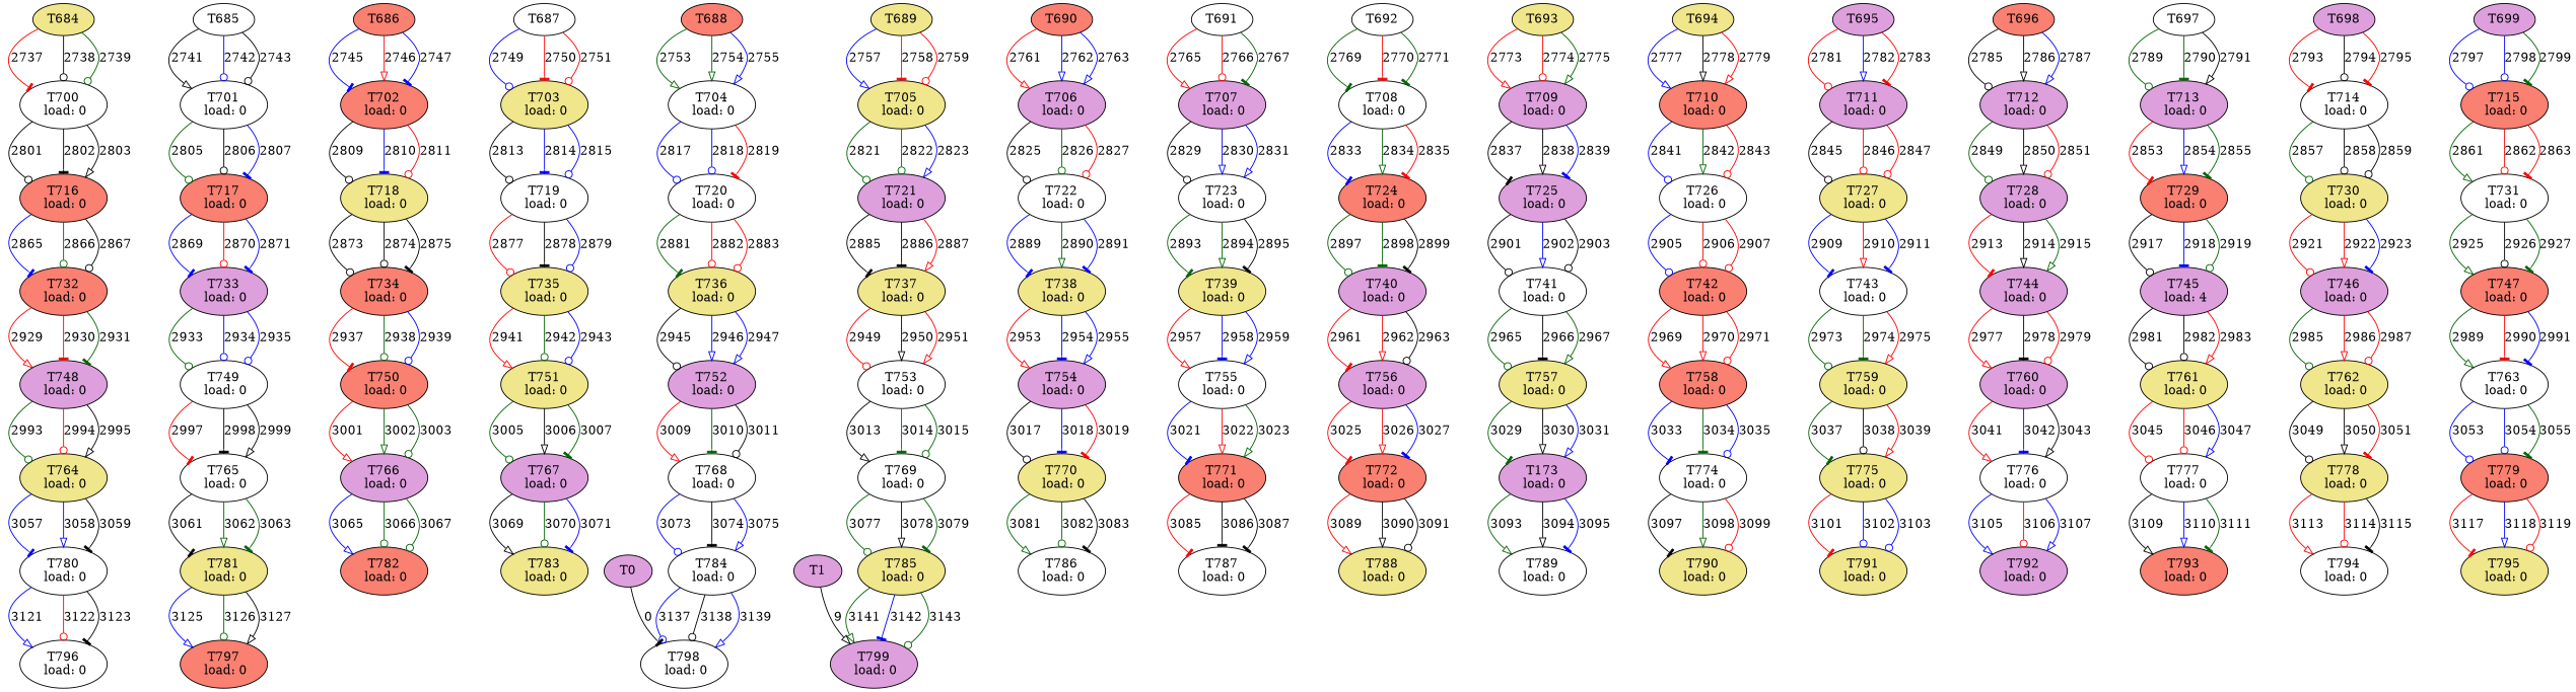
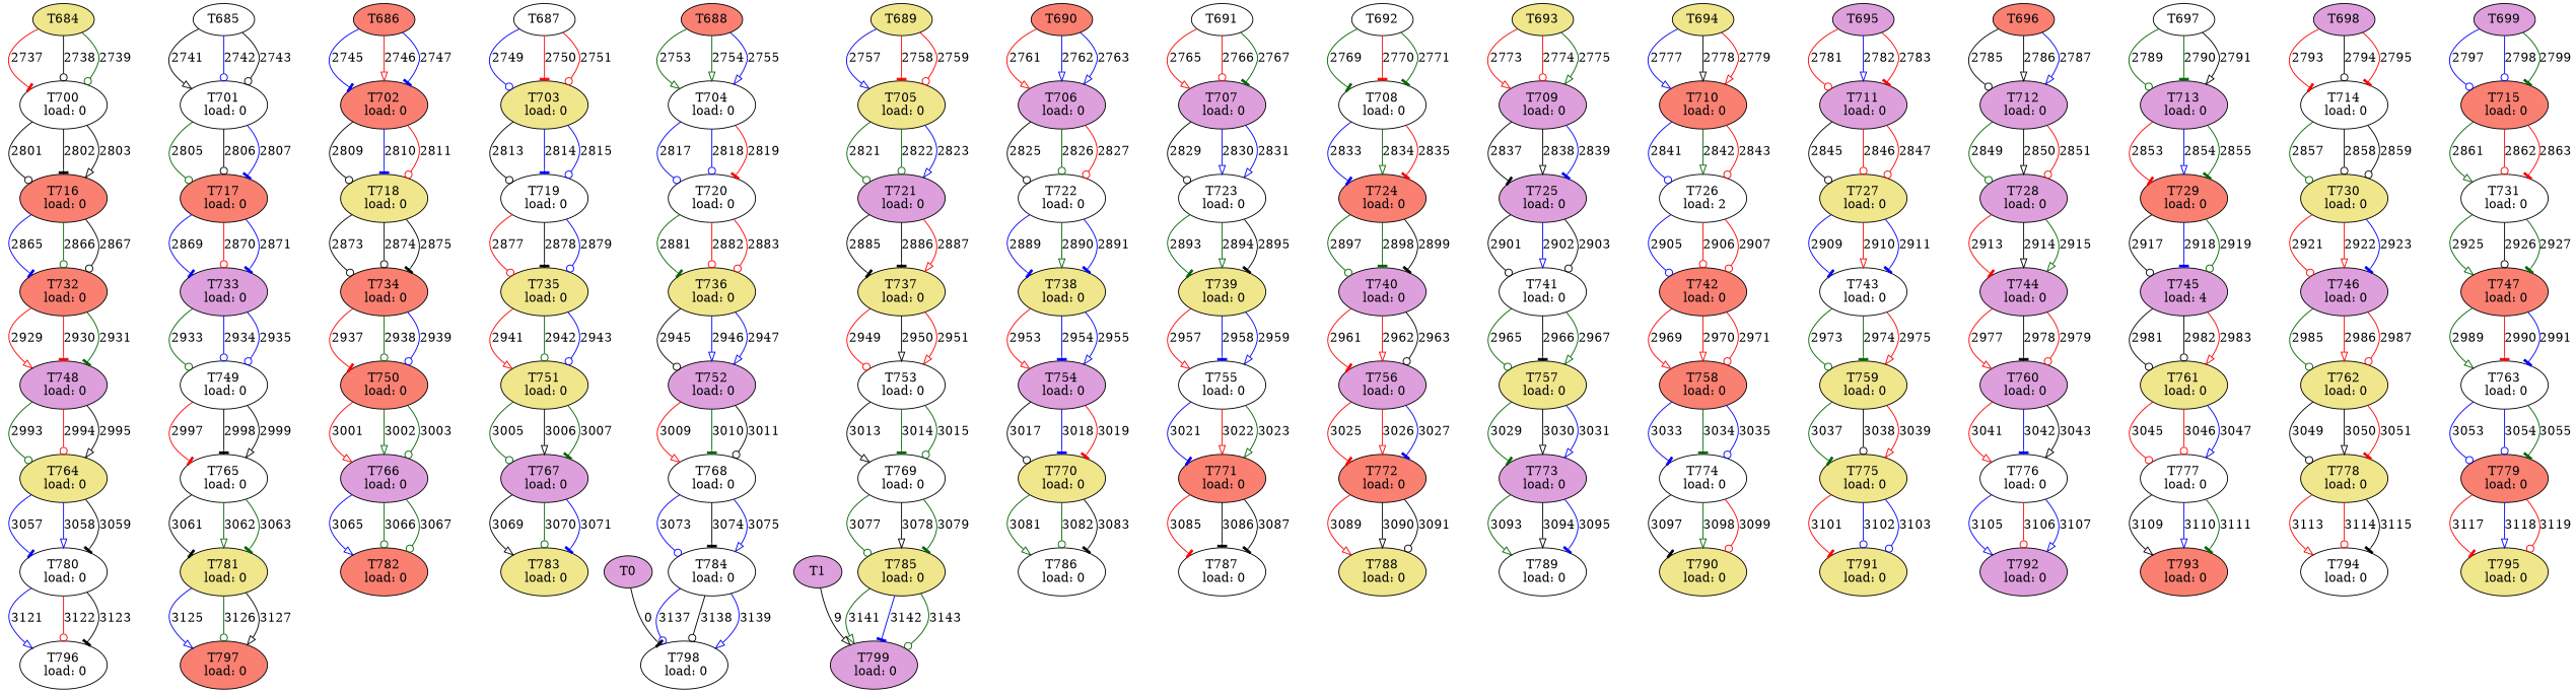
  digraph {
    node [fillcolor=white style=filled]
    edge [arrowhead=odot color=red]
    n1 [label="T700\n load: 0"]
    n2 [fillcolor=salmon label="T716\n load: 0"]
    n3 [fillcolor=salmon label="T732\n load: 0"]
    T684 [fillcolor=khaki]
    n5 [label="T701\n load: 0"]
    n6 [fillcolor=salmon label="T717\n load: 0"]
    n7 [fillcolor=plum label="T733\n load: 0"]
    T685
    n9 [fillcolor=salmon label="T702\n load: 0"]
    n10 [fillcolor=khaki label="T718\n load: 0"]
    n11 [fillcolor=salmon label="T734\n load: 0"]
    T686 [fillcolor=salmon]
    n13 [fillcolor=khaki label="T703\n load: 0"]
    n14 [label="T719\n load: 0"]
    n15 [fillcolor=khaki label="T735\n load: 0"]
    T687
    n17 [label="T704\n load: 0"]
    n18 [label="T720\n load: 0"]
    n19 [fillcolor=khaki label="T736\n load: 0"]
    T688 [fillcolor=salmon]
    n21 [fillcolor=khaki label="T705\n load: 0"]
    n22 [fillcolor=plum label="T721\n load: 0"]
    n23 [fillcolor=khaki label="T737\n load: 0"]
    T689 [fillcolor=khaki]
    n25 [fillcolor=plum label="T706\n load: 0"]
    n26 [label="T722\n load: 0"]
    n27 [fillcolor=khaki label="T738\n load: 0"]
    T690 [fillcolor=salmon]
    n29 [fillcolor=plum label="T707\n load: 0"]
    n30 [label="T723\n load: 0"]
    n31 [fillcolor=khaki label="T739\n load: 0"]
    T691
    n33 [label="T708\n load: 0"]
    n34 [fillcolor=salmon label="T724\n load: 0"]
    n35 [fillcolor=plum label="T740\n load: 0"]
    T692
    n37 [fillcolor=plum label="T709\n load: 0"]
    n38 [fillcolor=plum label="T725\n load: 0"]
    n39 [label="T741\n load: 0"]
    T693 [fillcolor=khaki]
    n41 [fillcolor=salmon label="T710\n load: 0"]
-   n42 [label="T726\n load: 0"]
+   n42 [label="T726\n load: 2"]
    n43 [fillcolor=salmon label="T742\n load: 0"]
    T694 [fillcolor=khaki]
    n45 [fillcolor=plum label="T711\n load: 0"]
    n46 [fillcolor=khaki label="T727\n load: 0"]
    n47 [label="T743\n load: 0"]
    T695 [fillcolor=plum]
    n49 [fillcolor=plum label="T712\n load: 0"]
    n50 [fillcolor=plum label="T728\n load: 0"]
    n51 [fillcolor=plum label="T744\n load: 0"]
    T696 [fillcolor=salmon]
    n53 [fillcolor=plum label="T713\n load: 0"]
    n54 [fillcolor=salmon label="T729\n load: 0"]
    n55 [fillcolor=plum label="T745\n load: 4"]
    T697
    n57 [label="T714\n load: 0"]
    n58 [fillcolor=khaki label="T730\n load: 0"]
    n59 [fillcolor=plum label="T746\n load: 0"]
    T698 [fillcolor=plum]
    n61 [fillcolor=salmon label="T715\n load: 0"]
    n62 [label="T731\n load: 0"]
    n63 [fillcolor=salmon label="T747\n load: 0"]
    T699 [fillcolor=plum]
    n65 [fillcolor=plum label="T748\n load: 0"]
    n66 [label="T749\n load: 0"]
    n67 [fillcolor=salmon label="T750\n load: 0"]
    n68 [fillcolor=khaki label="T751\n load: 0"]
    n69 [fillcolor=plum label="T752\n load: 0"]
    n70 [label="T753\n load: 0"]
    n71 [fillcolor=plum label="T754\n load: 0"]
    n72 [label="T755\n load: 0"]
    n73 [fillcolor=plum label="T756\n load: 0"]
    n74 [fillcolor=khaki label="T757\n load: 0"]
    n75 [fillcolor=salmon label="T758\n load: 0"]
    n76 [fillcolor=khaki label="T759\n load: 0"]
    n77 [fillcolor=plum label="T760\n load: 0"]
    n78 [fillcolor=khaki label="T761\n load: 0"]
    n79 [fillcolor=khaki label="T762\n load: 0"]
    n80 [label="T763\n load: 0"]
    n81 [fillcolor=khaki label="T764\n load: 0"]
    n82 [label="T765\n load: 0"]
    n83 [fillcolor=plum label="T766\n load: 0"]
    n84 [fillcolor=plum label="T767\n load: 0"]
    n85 [label="T768\n load: 0"]
    n86 [label="T769\n load: 0"]
    n87 [fillcolor=khaki label="T770\n load: 0"]
    n88 [fillcolor=salmon label="T771\n load: 0"]
    n89 [fillcolor=salmon label="T772\n load: 0"]
-   n90 [fillcolor=plum label="T173\n load: 0"]
+   n90 [fillcolor=plum label="T773\n load: 0"]
    n91 [label="T774\n load: 0"]
    n92 [fillcolor=khaki label="T775\n load: 0"]
    n93 [label="T776\n load: 0"]
    n94 [label="T777\n load: 0"]
    n95 [fillcolor=khaki label="T778\n load: 0"]
    n96 [fillcolor=salmon label="T779\n load: 0"]
    n97 [label="T780\n load: 0"]
    n98 [fillcolor=khaki label="T781\n load: 0"]
    n99 [fillcolor=salmon label="T782\n load: 0"]
    n100 [fillcolor=khaki label="T783\n load: 0"]
    n101 [label="T784\n load: 0"]
    n102 [fillcolor=khaki label="T785\n load: 0"]
    n103 [label="T786\n load: 0"]
    n104 [label="T787\n load: 0"]
    n105 [fillcolor=khaki label="T788\n load: 0"]
    n106 [label="T789\n load: 0"]
    n107 [fillcolor=khaki label="T790\n load: 0"]
    n108 [fillcolor=khaki label="T791\n load: 0"]
    n109 [fillcolor=plum label="T792\n load: 0"]
    n110 [fillcolor=salmon label="T793\n load: 0"]
    n111 [label="T794\n load: 0"]
    n112 [fillcolor=khaki label="T795\n load: 0"]
    n113 [label="T796\n load: 0"]
    n114 [fillcolor=salmon label="T797\n load: 0"]
    n115 [label="T798\n load: 0"]
    n116 [fillcolor=plum label="T799\n load: 0"]
    T0 [fillcolor=plum]
    T1 [fillcolor=plum]
    n1 -> n2 [color=black label=2801]
    n1 -> n2 [arrowhead=tee color=black label=2802]
    n1 -> n2 [arrowhead=onormal color=black label=2803]
    n2 -> n3 [arrowhead=tee color=blue label=2865]
    n2 -> n3 [color=darkgreen label=2866]
    n2 -> n3 [color=black label=2867]
    n3 -> n65 [arrowhead=onormal label=2929]
    n3 -> n65 [arrowhead=tee label=2930]
    n3 -> n65 [arrowhead=tee color=darkgreen label=2931]
    T684 -> n1 [arrowhead=tee label=2737]
    T684 -> n1 [color=black label=2738]
    T684 -> n1 [color=darkgreen label=2739]
    n5 -> n6 [color=darkgreen label=2805]
    n5 -> n6 [color=black label=2806]
    n5 -> n6 [arrowhead=tee color=blue label=2807]
    n6 -> n7 [arrowhead=tee color=blue label=2869]
    n6 -> n7 [label=2870]
    n6 -> n7 [arrowhead=tee color=blue label=2871]
    n7 -> n66 [color=darkgreen label=2933]
    n7 -> n66 [color=blue label=2934]
    n7 -> n66 [color=blue label=2935]
    T685 -> n5 [arrowhead=onormal color=black label=2741]
    T685 -> n5 [color=blue label=2742]
    T685 -> n5 [color=black label=2743]
    n9 -> n10 [color=black label=2809]
    n9 -> n10 [arrowhead=tee color=blue label=2810]
    n9 -> n10 [label=2811]
    n10 -> n11 [color=black label=2873]
    n10 -> n11 [color=black label=2874]
    n10 -> n11 [arrowhead=tee color=black label=2875]
    n11 -> n67 [arrowhead=tee label=2937]
    n11 -> n67 [color=darkgreen label=2938]
    n11 -> n67 [color=blue label=2939]
    T686 -> n9 [arrowhead=tee color=blue label=2745]
    T686 -> n9 [arrowhead=onormal label=2746]
    T686 -> n9 [arrowhead=tee color=blue label=2747]
    n13 -> n14 [color=black label=2813]
    n13 -> n14 [arrowhead=tee color=blue label=2814]
    n13 -> n14 [color=blue label=2815]
    n14 -> n15 [label=2877]
    n14 -> n15 [arrowhead=tee color=black label=2878]
    n14 -> n15 [color=blue label=2879]
    n15 -> n68 [arrowhead=onormal label=2941]
    n15 -> n68 [color=darkgreen label=2942]
    n15 -> n68 [color=blue label=2943]
    T687 -> n13 [color=blue label=2749]
    T687 -> n13 [arrowhead=tee label=2750]
    T687 -> n13 [label=2751]
    n17 -> n18 [color=blue label=2817]
    n17 -> n18 [color=blue label=2818]
    n17 -> n18 [arrowhead=tee label=2819]
    n18 -> n19 [arrowhead=tee color=darkgreen label=2881]
    n18 -> n19 [label=2882]
    n18 -> n19 [label=2883]
    n19 -> n69 [color=black label=2945]
    n19 -> n69 [arrowhead=onormal color=blue label=2946]
    n19 -> n69 [arrowhead=onormal color=blue label=2947]
    T688 -> n17 [arrowhead=onormal color=darkgreen label=2753]
    T688 -> n17 [arrowhead=onormal color=darkgreen label=2754]
    T688 -> n17 [arrowhead=onormal color=blue label=2755]
    n21 -> n22 [color=darkgreen label=2821]
    n21 -> n22 [color=darkgreen label=2822]
    n21 -> n22 [arrowhead=onormal color=blue label=2823]
    n22 -> n23 [arrowhead=tee color=black label=2885]
    n22 -> n23 [arrowhead=tee color=black label=2886]
    n22 -> n23 [arrowhead=onormal label=2887]
    n23 -> n70 [label=2949]
    n23 -> n70 [arrowhead=onormal color=black label=2950]
    n23 -> n70 [arrowhead=onormal label=2951]
    T689 -> n21 [arrowhead=onormal color=blue label=2757]
    T689 -> n21 [arrowhead=tee label=2758]
    T689 -> n21 [label=2759]
    n25 -> n26 [color=black label=2825]
    n25 -> n26 [color=darkgreen label=2826]
    n25 -> n26 [label=2827]
    n26 -> n27 [arrowhead=tee color=blue label=2889]
    n26 -> n27 [arrowhead=onormal color=darkgreen label=2890]
    n26 -> n27 [arrowhead=tee color=blue label=2891]
    n27 -> n71 [arrowhead=onormal label=2953]
    n27 -> n71 [arrowhead=tee color=blue label=2954]
    n27 -> n71 [arrowhead=onormal color=blue label=2955]
    T690 -> n25 [arrowhead=onormal label=2761]
    T690 -> n25 [arrowhead=onormal color=blue label=2762]
    T690 -> n25 [arrowhead=onormal color=blue label=2763]
    n29 -> n30 [color=black label=2829]
    n29 -> n30 [arrowhead=onormal color=blue label=2830]
    n29 -> n30 [arrowhead=onormal color=blue label=2831]
    n30 -> n31 [arrowhead=tee color=darkgreen label=2893]
    n30 -> n31 [arrowhead=onormal color=darkgreen label=2894]
    n30 -> n31 [arrowhead=tee color=black label=2895]
    n31 -> n72 [arrowhead=onormal label=2957]
    n31 -> n72 [arrowhead=tee color=blue label=2958]
    n31 -> n72 [arrowhead=onormal color=blue label=2959]
    T691 -> n29 [arrowhead=onormal label=2765]
    T691 -> n29 [label=2766]
    T691 -> n29 [arrowhead=tee color=darkgreen label=2767]
    n33 -> n34 [arrowhead=tee color=blue label=2833]
    n33 -> n34 [arrowhead=onormal color=darkgreen label=2834]
    n33 -> n34 [arrowhead=tee label=2835]
    n34 -> n35 [color=darkgreen label=2897]
    n34 -> n35 [arrowhead=tee color=darkgreen label=2898]
    n34 -> n35 [arrowhead=tee color=black label=2899]
    n35 -> n73 [arrowhead=tee label=2961]
    n35 -> n73 [arrowhead=onormal label=2962]
    n35 -> n73 [color=black label=2963]
    T692 -> n33 [arrowhead=tee color=darkgreen label=2769]
    T692 -> n33 [arrowhead=tee label=2770]
    T692 -> n33 [arrowhead=tee color=darkgreen label=2771]
    n37 -> n38 [arrowhead=tee color=black label=2837]
    n37 -> n38 [arrowhead=onormal color=black label=2838]
    n37 -> n38 [arrowhead=tee color=blue label=2839]
    n38 -> n39 [color=black label=2901]
    n38 -> n39 [arrowhead=onormal color=blue label=2902]
    n38 -> n39 [color=black label=2903]
    n39 -> n74 [color=darkgreen label=2965]
    n39 -> n74 [arrowhead=tee color=black label=2966]
    n39 -> n74 [arrowhead=onormal color=darkgreen label=2967]
    T693 -> n37 [arrowhead=onormal label=2773]
    T693 -> n37 [label=2774]
    T693 -> n37 [arrowhead=onormal color=darkgreen label=2775]
    n41 -> n42 [color=blue label=2841]
    n41 -> n42 [arrowhead=onormal color=darkgreen label=2842]
    n41 -> n42 [label=2843]
    n42 -> n43 [color=blue label=2905]
    n42 -> n43 [label=2906]
    n42 -> n43 [label=2907]
    n43 -> n75 [arrowhead=onormal label=2969]
    n43 -> n75 [arrowhead=onormal label=2970]
    n43 -> n75 [label=2971]
    T694 -> n41 [arrowhead=onormal color=blue label=2777]
    T694 -> n41 [arrowhead=onormal color=black label=2778]
    T694 -> n41 [arrowhead=onormal label=2779]
    n45 -> n46 [color=black label=2845]
    n45 -> n46 [label=2846]
    n45 -> n46 [label=2847]
    n46 -> n47 [arrowhead=tee color=blue label=2909]
    n46 -> n47 [arrowhead=onormal label=2910]
    n46 -> n47 [arrowhead=tee color=blue label=2911]
    n47 -> n76 [color=darkgreen label=2973]
    n47 -> n76 [arrowhead=tee color=darkgreen label=2974]
    n47 -> n76 [arrowhead=onormal label=2975]
    T695 -> n45 [label=2781]
    T695 -> n45 [arrowhead=onormal color=blue label=2782]
    T695 -> n45 [arrowhead=tee label=2783]
    n49 -> n50 [color=darkgreen label=2849]
    n49 -> n50 [arrowhead=onormal color=black label=2850]
    n49 -> n50 [label=2851]
    n50 -> n51 [arrowhead=tee label=2913]
    n50 -> n51 [arrowhead=onormal color=black label=2914]
    n50 -> n51 [arrowhead=onormal color=darkgreen label=2915]
    n51 -> n77 [arrowhead=onormal label=2977]
    n51 -> n77 [arrowhead=tee color=black label=2978]
    n51 -> n77 [label=2979]
    T696 -> n49 [color=black label=2785]
    T696 -> n49 [arrowhead=onormal color=black label=2786]
    T696 -> n49 [arrowhead=onormal color=blue label=2787]
    n53 -> n54 [arrowhead=tee label=2853]
    n53 -> n54 [arrowhead=onormal color=blue label=2854]
    n53 -> n54 [arrowhead=tee color=darkgreen label=2855]
    n54 -> n55 [color=black label=2917]
    n54 -> n55 [arrowhead=tee color=blue label=2918]
    n54 -> n55 [color=darkgreen label=2919]
    n55 -> n78 [color=black label=2981]
    n55 -> n78 [color=black label=2982]
    n55 -> n78 [arrowhead=onormal label=2983]
    T697 -> n53 [color=darkgreen label=2789]
    T697 -> n53 [arrowhead=tee color=darkgreen label=2790]
    T697 -> n53 [arrowhead=onormal color=black label=2791]
    n57 -> n58 [color=darkgreen label=2857]
    n57 -> n58 [color=black label=2858]
    n57 -> n58 [color=black label=2859]
    n58 -> n59 [label=2921]
    n58 -> n59 [arrowhead=onormal label=2922]
    n58 -> n59 [arrowhead=tee color=blue label=2923]
    n59 -> n79 [color=darkgreen label=2985]
    n59 -> n79 [arrowhead=onormal label=2986]
    n59 -> n79 [label=2987]
    T698 -> n57 [arrowhead=tee label=2793]
    T698 -> n57 [color=black label=2794]
    T698 -> n57 [arrowhead=tee label=2795]
    n61 -> n62 [arrowhead=onormal color=darkgreen label=2861]
    n61 -> n62 [label=2862]
    n61 -> n62 [arrowhead=tee label=2863]
    n62 -> n63 [arrowhead=onormal color=darkgreen label=2925]
    n62 -> n63 [color=black label=2926]
    n62 -> n63 [arrowhead=tee color=darkgreen label=2927]
    n63 -> n80 [arrowhead=onormal color=darkgreen label=2989]
    n63 -> n80 [arrowhead=tee label=2990]
    n63 -> n80 [arrowhead=tee color=blue label=2991]
    T699 -> n61 [color=blue label=2797]
    T699 -> n61 [color=blue label=2798]
    T699 -> n61 [arrowhead=tee color=darkgreen label=2799]
    n65 -> n81 [color=darkgreen label=2993]
    n65 -> n81 [label=2994]
    n65 -> n81 [arrowhead=onormal color=black label=2995]
    n66 -> n82 [arrowhead=tee label=2997]
    n66 -> n82 [arrowhead=tee color=black label=2998]
    n66 -> n82 [arrowhead=onormal color=black label=2999]
    n67 -> n83 [arrowhead=onormal label=3001]
    n67 -> n83 [arrowhead=onormal color=darkgreen label=3002]
    n67 -> n83 [color=darkgreen label=3003]
    n68 -> n84 [color=darkgreen label=3005]
    n68 -> n84 [arrowhead=onormal color=black label=3006]
    n68 -> n84 [arrowhead=tee color=darkgreen label=3007]
    n69 -> n85 [arrowhead=onormal label=3009]
    n69 -> n85 [arrowhead=tee color=darkgreen label=3010]
    n69 -> n85 [color=black label=3011]
    n70 -> n86 [arrowhead=onormal color=black label=3013]
    n70 -> n86 [arrowhead=tee color=darkgreen label=3014]
    n70 -> n86 [color=darkgreen label=3015]
    n71 -> n87 [color=black label=3017]
    n71 -> n87 [arrowhead=tee color=blue label=3018]
    n71 -> n87 [arrowhead=tee label=3019]
    n72 -> n88 [arrowhead=tee color=blue label=3021]
    n72 -> n88 [arrowhead=onormal label=3022]
    n72 -> n88 [arrowhead=onormal color=darkgreen label=3023]
    n73 -> n89 [arrowhead=tee label=3025]
    n73 -> n89 [arrowhead=onormal label=3026]
    n73 -> n89 [arrowhead=tee color=blue label=3027]
    n74 -> n90 [arrowhead=tee color=darkgreen label=3029]
    n74 -> n90 [arrowhead=onormal color=black label=3030]
    n74 -> n90 [arrowhead=onormal color=blue label=3031]
    n75 -> n91 [arrowhead=tee color=blue label=3033]
    n75 -> n91 [arrowhead=tee color=darkgreen label=3034]
    n75 -> n91 [color=blue label=3035]
    n76 -> n92 [arrowhead=tee color=darkgreen label=3037]
    n76 -> n92 [color=black label=3038]
    n76 -> n92 [arrowhead=onormal label=3039]
    n77 -> n93 [arrowhead=onormal label=3041]
    n77 -> n93 [arrowhead=tee color=blue label=3042]
    n77 -> n93 [arrowhead=onormal color=black label=3043]
    n78 -> n94 [label=3045]
    n78 -> n94 [label=3046]
    n78 -> n94 [arrowhead=onormal color=blue label=3047]
    n79 -> n95 [color=black label=3049]
    n79 -> n95 [arrowhead=onormal color=black label=3050]
    n79 -> n95 [arrowhead=tee label=3051]
    n80 -> n96 [color=blue label=3053]
    n80 -> n96 [color=blue label=3054]
    n80 -> n96 [arrowhead=tee color=darkgreen label=3055]
    n81 -> n97 [arrowhead=tee color=blue label=3057]
    n81 -> n97 [arrowhead=onormal color=blue label=3058]
    n81 -> n97 [arrowhead=tee color=black label=3059]
    n82 -> n98 [arrowhead=tee color=black label=3061]
    n82 -> n98 [arrowhead=onormal color=darkgreen label=3062]
    n82 -> n98 [arrowhead=tee color=darkgreen label=3063]
    n83 -> n99 [arrowhead=onormal color=blue label=3065]
    n83 -> n99 [color=darkgreen label=3066]
    n83 -> n99 [color=darkgreen label=3067]
    n84 -> n100 [arrowhead=onormal color=black label=3069]
    n84 -> n100 [color=darkgreen label=3070]
    n84 -> n100 [arrowhead=tee color=blue label=3071]
    n85 -> n101 [color=blue label=3073]
    n85 -> n101 [arrowhead=tee color=black label=3074]
    n85 -> n101 [arrowhead=onormal color=blue label=3075]
    n86 -> n102 [color=darkgreen label=3077]
    n86 -> n102 [arrowhead=onormal color=black label=3078]
    n86 -> n102 [arrowhead=tee color=darkgreen label=3079]
    n87 -> n103 [arrowhead=onormal color=darkgreen label=3081]
    n87 -> n103 [color=darkgreen label=3082]
    n87 -> n103 [arrowhead=tee color=black label=3083]
    n88 -> n104 [arrowhead=tee label=3085]
    n88 -> n104 [arrowhead=tee color=black label=3086]
    n88 -> n104 [arrowhead=tee color=black label=3087]
    n89 -> n105 [arrowhead=onormal label=3089]
    n89 -> n105 [arrowhead=onormal color=black label=3090]
    n89 -> n105 [color=black label=3091]
    n90 -> n106 [arrowhead=onormal color=darkgreen label=3093]
    n90 -> n106 [arrowhead=onormal color=black label=3094]
    n90 -> n106 [arrowhead=tee color=blue label=3095]
    n91 -> n107 [arrowhead=tee color=black label=3097]
    n91 -> n107 [arrowhead=onormal color=darkgreen label=3098]
    n91 -> n107 [label=3099]
    n92 -> n108 [arrowhead=tee label=3101]
    n92 -> n108 [color=blue label=3102]
    n92 -> n108 [color=blue label=3103]
    n93 -> n109 [arrowhead=onormal color=blue label=3105]
    n93 -> n109 [label=3106]
    n93 -> n109 [arrowhead=onormal color=blue label=3107]
    n94 -> n110 [arrowhead=onormal color=black label=3109]
    n94 -> n110 [arrowhead=onormal color=blue label=3110]
    n94 -> n110 [arrowhead=tee color=darkgreen label=3111]
    n95 -> n111 [arrowhead=onormal label=3113]
    n95 -> n111 [label=3114]
    n95 -> n111 [arrowhead=tee color=black label=3115]
    n96 -> n112 [arrowhead=tee label=3117]
    n96 -> n112 [arrowhead=onormal color=blue label=3118]
    n96 -> n112 [label=3119]
    n97 -> n113 [arrowhead=onormal color=blue label=3121]
    n97 -> n113 [label=3122]
    n97 -> n113 [arrowhead=tee color=black label=3123]
    n98 -> n114 [arrowhead=onormal color=blue label=3125]
    n98 -> n114 [color=darkgreen label=3126]
    n98 -> n114 [arrowhead=onormal color=black label=3127]
    n101 -> n115 [color=blue label=3137]
    n101 -> n115 [color=black label=3138]
    n101 -> n115 [arrowhead=onormal color=blue label=3139]
    n102 -> n116 [arrowhead=onormal color=darkgreen label=3141]
    n102 -> n116 [arrowhead=tee color=blue label=3142]
    n102 -> n116 [color=darkgreen label=3143]
    T0 -> n115 [arrowhead=tee color=black label=0]
    T1 -> n116 [arrowhead=onormal color=black label=9]
  }
